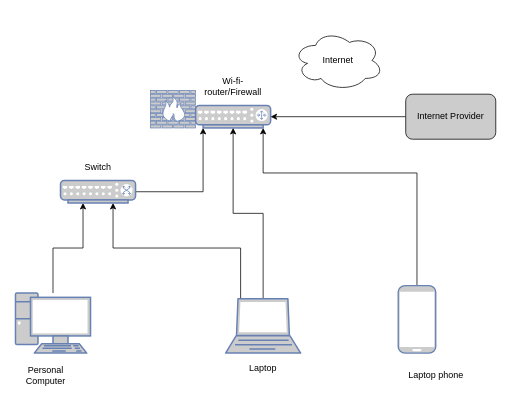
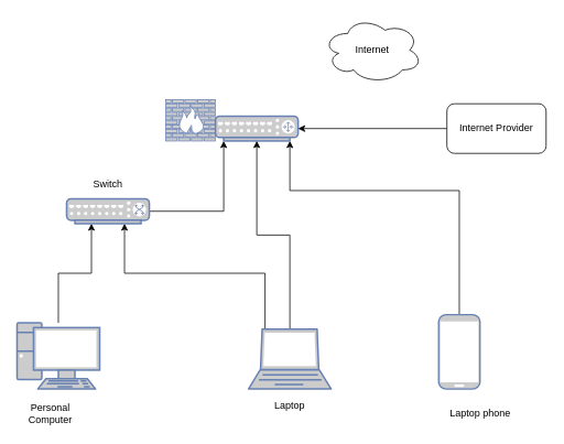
  <mxCell id="0" />
  <mxCell id="1" parent="0" />
  <mxCell id="2" style="edgeStyle=orthogonalEdgeStyle;rounded=0;orthogonalLoop=1;jettySize=auto;html=1;" edge="1" parent="1" source="3"><mxGeometry relative="1" as="geometry"><mxPoint x="110" y="270" as="targetPoint" /><Array as="points"><mxPoint x="70" y="330" /><mxPoint x="110" y="330" /></Array></mxGeometry></mxCell>
  <mxCell id="3" value="" style="fontColor=#0066CC;verticalAlign=top;verticalLabelPosition=bottom;labelPosition=center;align=center;html=1;outlineConnect=0;fillColor=#CCCCCC;strokeColor=#6881B3;gradientColor=none;gradientDirection=north;strokeWidth=2;shape=mxgraph.networks.pc;" vertex="1" parent="1"><mxGeometry x="20" y="390" width="100" height="80" as="geometry" /></mxCell>
  <mxCell id="4" style="edgeStyle=orthogonalEdgeStyle;rounded=0;orthogonalLoop=1;jettySize=auto;html=1;exitX=1;exitY=0.5;exitDx=0;exitDy=0;exitPerimeter=0;entryX=0.1;entryY=1;entryDx=0;entryDy=0;entryPerimeter=0;" edge="1" parent="1" source="18" target="8"><mxGeometry relative="1" as="geometry"><mxPoint x="270" y="180" as="targetPoint" /><mxPoint x="190" y="255" as="sourcePoint" /></mxGeometry></mxCell>
  <mxCell id="5" style="edgeStyle=orthogonalEdgeStyle;rounded=0;orthogonalLoop=1;jettySize=auto;html=1;exitX=0.5;exitY=0;exitDx=0;exitDy=0;exitPerimeter=0;entryX=0.9;entryY=1;entryDx=0;entryDy=0;entryPerimeter=0;" edge="1" parent="1" source="6" target="8"><mxGeometry relative="1" as="geometry"><Array as="points"><mxPoint x="555" y="230" /><mxPoint x="350" y="230" /></Array></mxGeometry></mxCell>
  <mxCell id="6" value="" style="fontColor=#0066CC;verticalAlign=top;verticalLabelPosition=bottom;labelPosition=center;align=center;html=1;outlineConnect=0;fillColor=#CCCCCC;strokeColor=#6881B3;gradientColor=none;gradientDirection=north;strokeWidth=2;shape=mxgraph.networks.mobile;" vertex="1" parent="1"><mxGeometry x="530" y="380" width="50" height="90" as="geometry" /></mxCell>
  <mxCell id="7" value="" style="fontColor=#0066CC;verticalAlign=top;verticalLabelPosition=bottom;labelPosition=center;align=center;html=1;outlineConnect=0;fillColor=#CCCCCC;strokeColor=#6881B3;gradientColor=none;gradientDirection=north;strokeWidth=2;shape=mxgraph.networks.firewall;" vertex="1" parent="1"><mxGeometry x="200" y="120" width="60" height="50" as="geometry" /></mxCell>
  <mxCell id="8" value="" style="fontColor=#0066CC;verticalAlign=top;verticalLabelPosition=bottom;labelPosition=center;align=center;html=1;outlineConnect=0;fillColor=#CCCCCC;strokeColor=#6881B3;gradientColor=none;gradientDirection=north;strokeWidth=2;shape=mxgraph.networks.router;" vertex="1" parent="1"><mxGeometry x="260" y="140" width="100" height="30" as="geometry" /></mxCell>
  <mxCell id="9" style="edgeStyle=orthogonalEdgeStyle;rounded=0;orthogonalLoop=1;jettySize=auto;html=1;" edge="1" parent="1" source="11"><mxGeometry relative="1" as="geometry"><mxPoint x="150" y="270" as="targetPoint" /><Array as="points"><mxPoint x="320" y="330" /><mxPoint x="150" y="330" /><mxPoint x="150" y="270" /></Array></mxGeometry></mxCell>
  <mxCell id="10" style="edgeStyle=orthogonalEdgeStyle;rounded=0;orthogonalLoop=1;jettySize=auto;html=1;exitX=0.5;exitY=0;exitDx=0;exitDy=0;exitPerimeter=0;entryX=0.5;entryY=1;entryDx=0;entryDy=0;entryPerimeter=0;" edge="1" parent="1" source="11" target="8"><mxGeometry relative="1" as="geometry" /></mxCell>
  <mxCell id="11" value="" style="fontColor=#0066CC;verticalAlign=top;verticalLabelPosition=bottom;labelPosition=center;align=center;html=1;outlineConnect=0;fillColor=#CCCCCC;strokeColor=#6881B3;gradientColor=none;gradientDirection=north;strokeWidth=2;shape=mxgraph.networks.laptop;" vertex="1" parent="1"><mxGeometry x="300" y="397.5" width="100" height="72.5" as="geometry" /></mxCell>
  <mxCell id="12" value="Laptop" style="text;html=1;strokeColor=none;fillColor=none;align=center;verticalAlign=middle;whiteSpace=wrap;rounded=0;" vertex="1" parent="1"><mxGeometry x="330" y="480" width="40" height="20" as="geometry" /></mxCell>
  <mxCell id="13" value="&lt;div&gt;Personal&lt;/div&gt;&lt;div&gt; Computer&lt;/div&gt;" style="text;html=1;align=center;verticalAlign=middle;resizable=0;points=[];autosize=1;strokeColor=none;fillColor=none;" vertex="1" parent="1"><mxGeometry x="20" y="485" width="80" height="30" as="geometry" /></mxCell>
  <mxCell id="14" value="Laptop phone" style="text;html=1;align=center;verticalAlign=middle;resizable=0;points=[];autosize=1;strokeColor=none;fillColor=none;" vertex="1" parent="1"><mxGeometry x="530" y="490" width="100" height="20" as="geometry" /></mxCell>
- <mxCell id="15" value="Wi-fi-router/Firewall" style="text;html=1;strokeColor=none;fillColor=none;align=center;verticalAlign=middle;whiteSpace=wrap;rounded=0;" vertex="1" parent="1"><mxGeometry x="290" y="105" width="40" height="20" as="geometry" /></mxCell>
- <mxCell id="16" value="Internet" style="ellipse;shape=cloud;whiteSpace=wrap;html=1;" vertex="1" parent="1"><mxGeometry x="390" y="40" width="120" height="80" as="geometry" /></mxCell>
+ <mxCell id="16" value="Internet" style="ellipse;shape=cloud;whiteSpace=wrap;html=1;" vertex="1" parent="1"><mxGeometry x="390" y="20" width="120" height="80" as="geometry" /></mxCell>
  <mxCell id="17" value="&lt;div&gt;Switch&lt;/div&gt;&lt;div&gt;&lt;br&gt;&lt;/div&gt;" style="text;html=1;strokeColor=none;fillColor=none;align=center;verticalAlign=middle;whiteSpace=wrap;rounded=0;" vertex="1" parent="1"><mxGeometry x="110" y="220" width="40" height="20" as="geometry" /></mxCell>
  <mxCell id="18" value="" style="fontColor=#0066CC;verticalAlign=top;verticalLabelPosition=bottom;labelPosition=center;align=center;html=1;outlineConnect=0;fillColor=#CCCCCC;strokeColor=#6881B3;gradientColor=none;gradientDirection=north;strokeWidth=2;shape=mxgraph.networks.switch;" vertex="1" parent="1"><mxGeometry x="80" y="240" width="100" height="30" as="geometry" /></mxCell>
  <mxCell id="19" style="edgeStyle=orthogonalEdgeStyle;rounded=0;orthogonalLoop=1;jettySize=auto;html=1;entryX=1;entryY=0.5;entryDx=0;entryDy=0;entryPerimeter=0;" edge="1" parent="1" source="20" target="8"><mxGeometry relative="1" as="geometry" /></mxCell>
- <mxCell id="20" value="Internet Provider" style="rounded=1;whiteSpace=wrap;html=1;fillColor=#cccccc;" vertex="1" parent="1"><mxGeometry x="540" y="125" width="120" height="60" as="geometry" /></mxCell>
+ <mxCell id="20" value="Internet Provider" style="rounded=1;whiteSpace=wrap;html=1;" vertex="1" parent="1"><mxGeometry x="540" y="125" width="120" height="60" as="geometry" /></mxCell>
